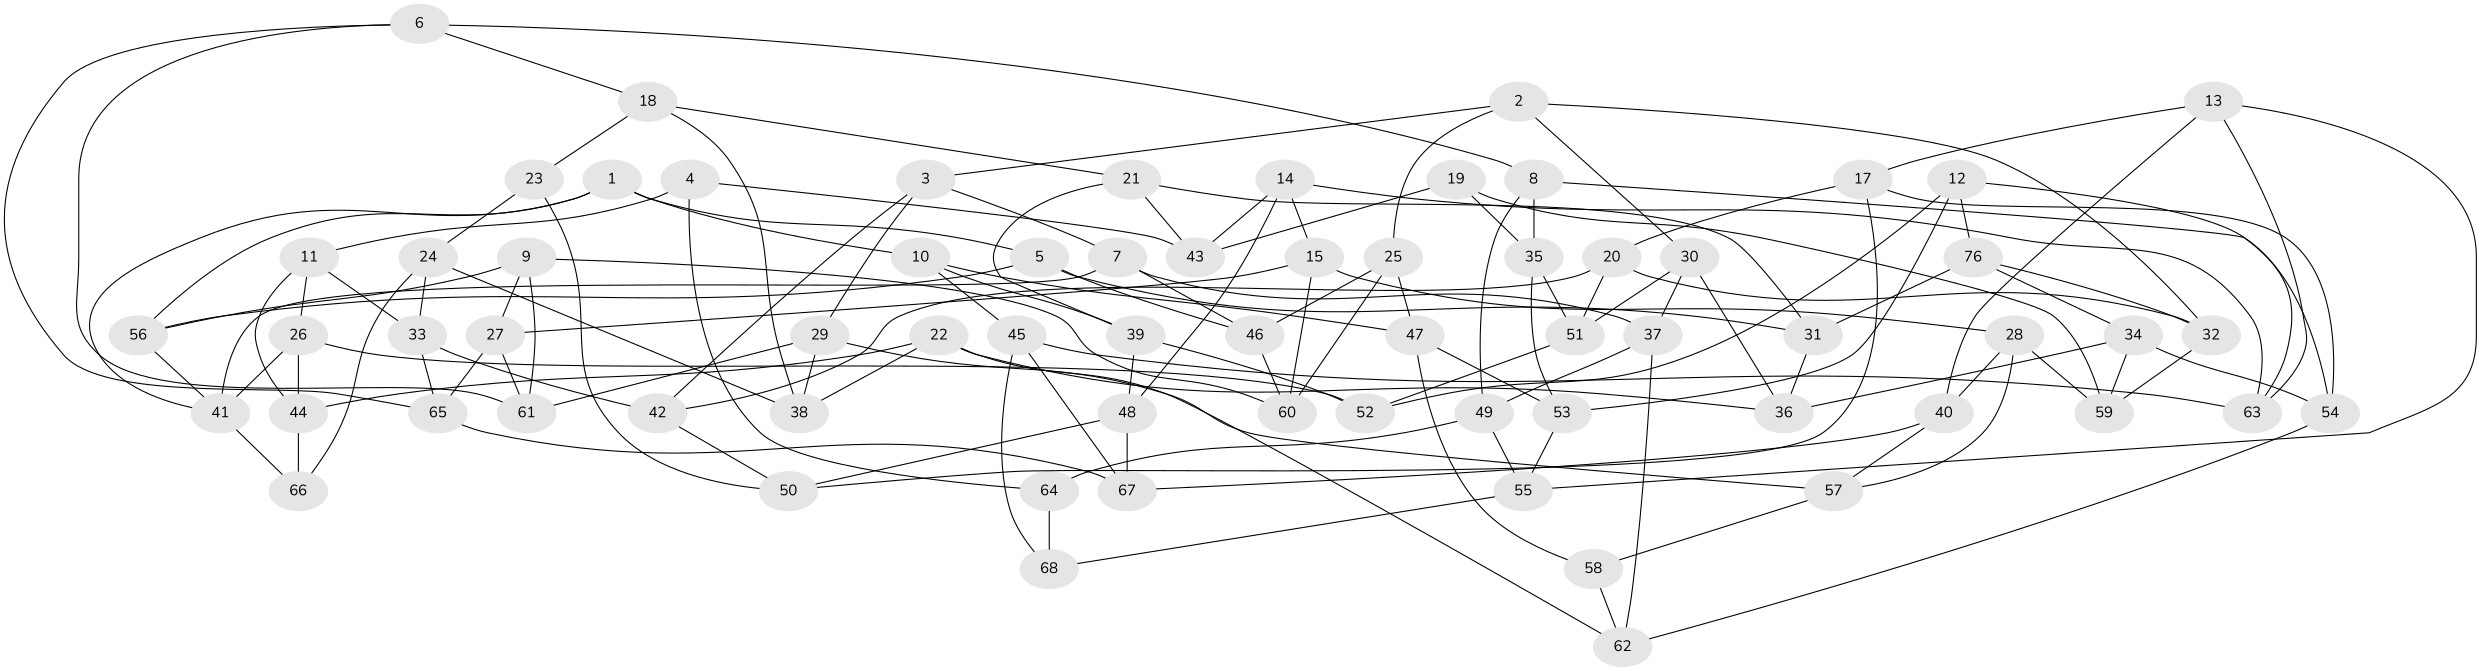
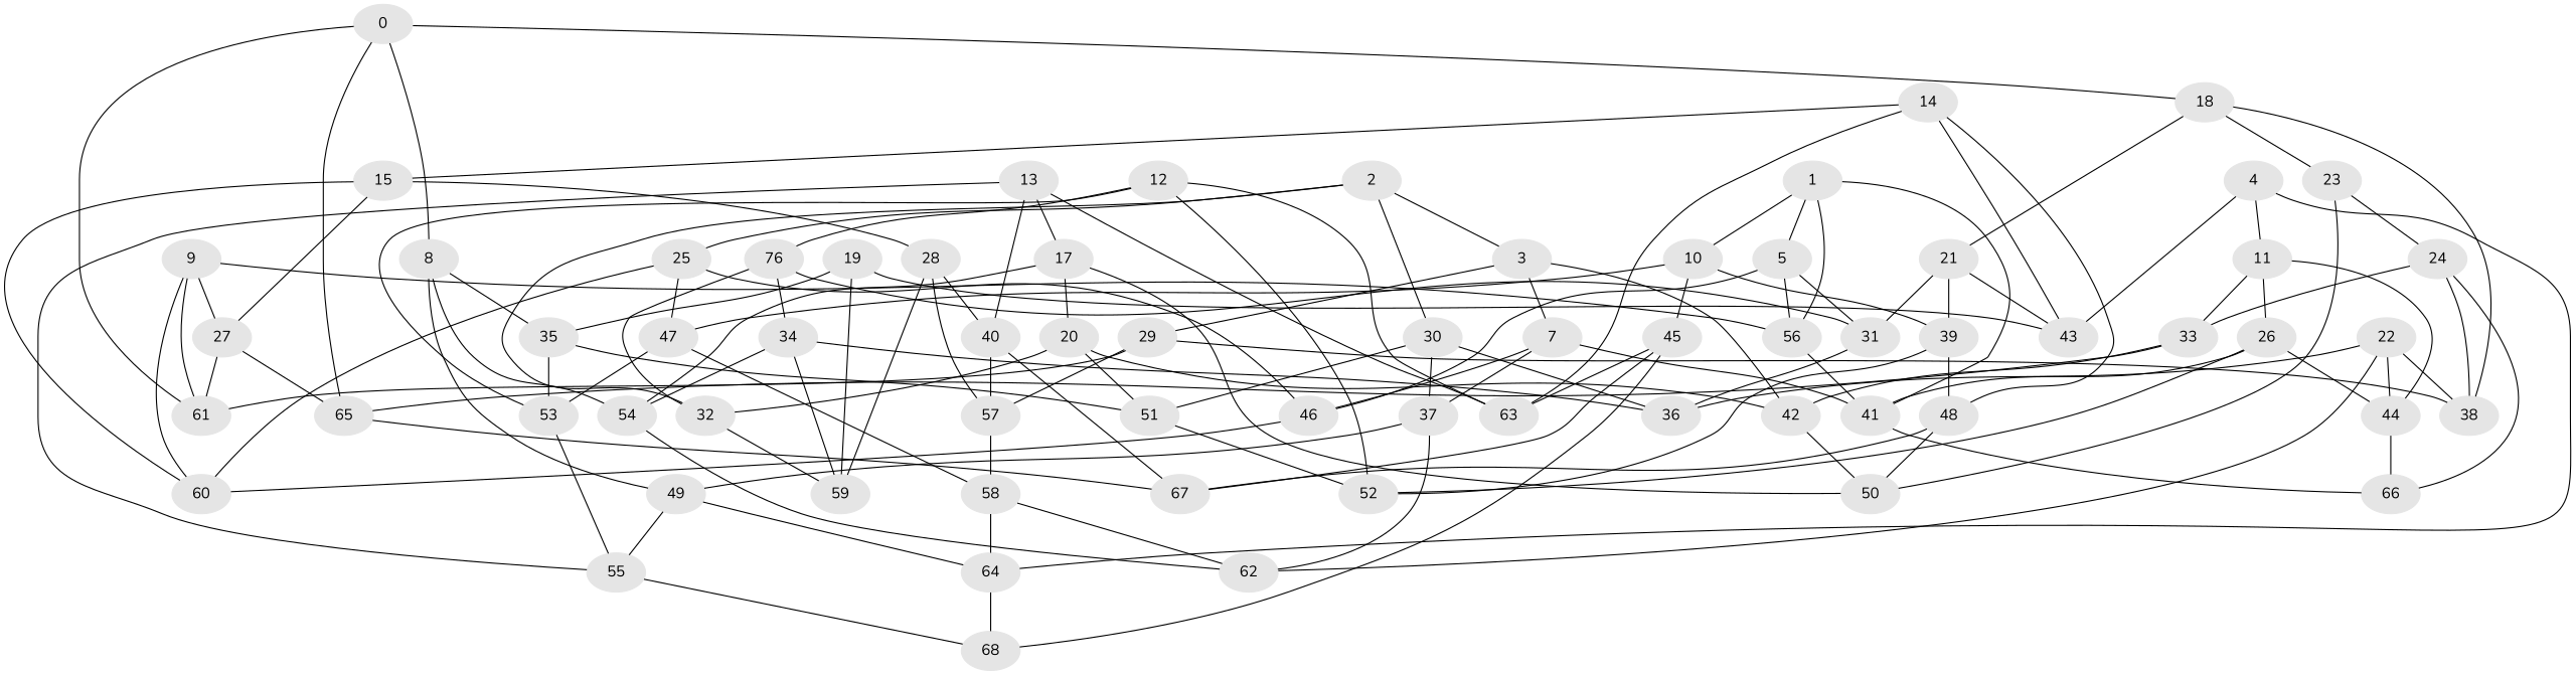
  graph {
    fontname=Nunito
    node [color=gray90 fontname=Nunito style=filled]
    edge [fontname=Nunito]
    1
    5
    10
    41
    56
    31
    46
    39
    45
    47
    66
    2
    3
    25
    30
    32
    7
    29
    42
    60
    37
    51
    36
    59
    61
    38
    57
    50
    4
    11
    43
    64
    26
    33
    44
    23
    24
    68
-   6
+   6 [label=0]
    8
    18
    65
    35
    49
    54
    21
    67
    62
    53
    55
    9
    27
    52
    48
    63
    58
    n57 [label=76]
    12
    34
    13
    17
    40
    20
    14
    15
    28
    19
    22
    1 -- 5
    1 -- 10
    1 -- 41
    1 -- 56
    5 -- 56
    5 -- 31
    5 -- 46
    10 -- 39
    10 -- 45
    10 -- 47
    41 -- 66
    56 -- 41
    31 -- 36
    46 -- 60
    39 -- 52
    39 -- 48
    45 -- 68
    45 -- 67
    45 -- 63
    47 -- 53
    47 -- 58
    2 -- 3
    2 -- 25
    2 -- 30
    2 -- 32
    3 -- 7
    3 -- 29
    3 -- 42
    25 -- 46
    25 -- 47
    25 -- 60
    30 -- 37
    30 -- 51
    30 -- 36
    32 -- 59
    7 -- 41
    7 -- 46
    7 -- 37
    29 -- 61
    29 -- 38
    29 -- 57
    42 -- 50
    37 -- 49
    37 -- 62
    51 -- 52
    57 -- 58
    4 -- 11
    4 -- 43
    4 -- 64
    11 -- 26
    11 -- 33
    11 -- 44
    64 -- 68
    26 -- 41
    26 -- 44
    26 -- 52
    33 -- 42
    33 -- 65
    44 -- 66
    23 -- 50
    23 -- 24
    24 -- 66
    24 -- 38
    24 -- 33
    6 -- 61
    6 -- 8
    6 -- 18
    6 -- 65
    8 -- 35
    8 -- 49
    8 -- 54
    18 -- 38
    18 -- 23
    18 -- 21
    65 -- 67
    35 -- 51
    35 -- 53
    49 -- 64
    49 -- 55
    54 -- 62
    21 -- 31
    21 -- 39
    21 -- 43
    53 -- 55
    55 -- 68
    9 -- 56
    9 -- 60
    9 -- 61
    9 -- 27
    27 -- 61
    27 -- 65
    48 -- 50
    48 -- 67
+   58 -- 64
    58 -- 62
    n57 -- 31
    n57 -- 32
    n57 -- 34
    12 -- 53
    12 -- 52
    12 -- 63
    12 -- n57
    34 -- 36
    34 -- 59
    34 -- 54
    13 -- 55
    13 -- 63
    13 -- 17
    13 -- 40
    17 -- 50
    17 -- 54
    17 -- 20
    40 -- 57
    40 -- 67
    20 -- 32
    20 -- 42
    20 -- 51
    14 -- 43
    14 -- 48
    14 -- 63
    14 -- 15
    15 -- 60
    15 -- 27
    15 -- 28
    28 -- 59
    28 -- 57
    28 -- 40
    19 -- 59
    19 -- 43
    19 -- 35
    22 -- 36
    22 -- 38
    22 -- 44
    22 -- 62
  }
